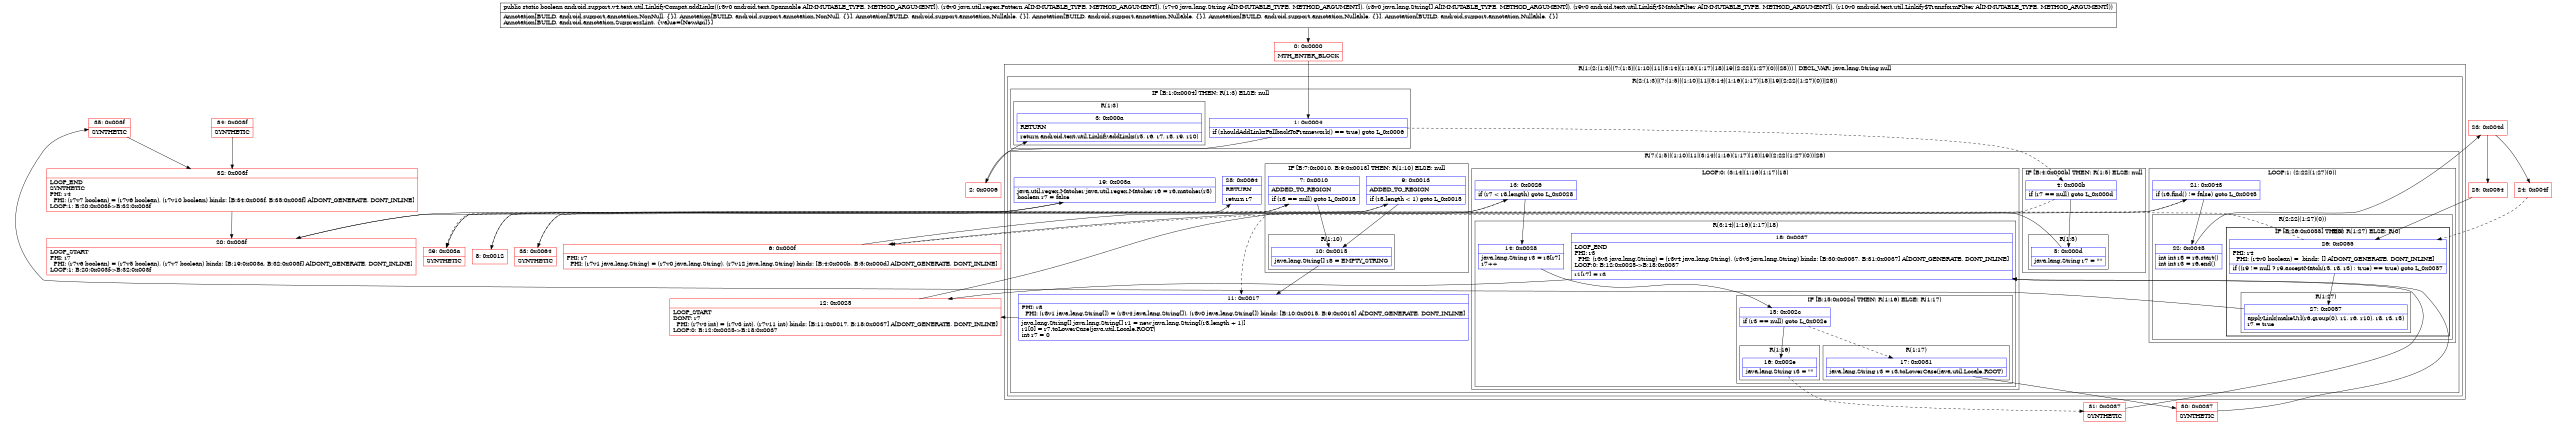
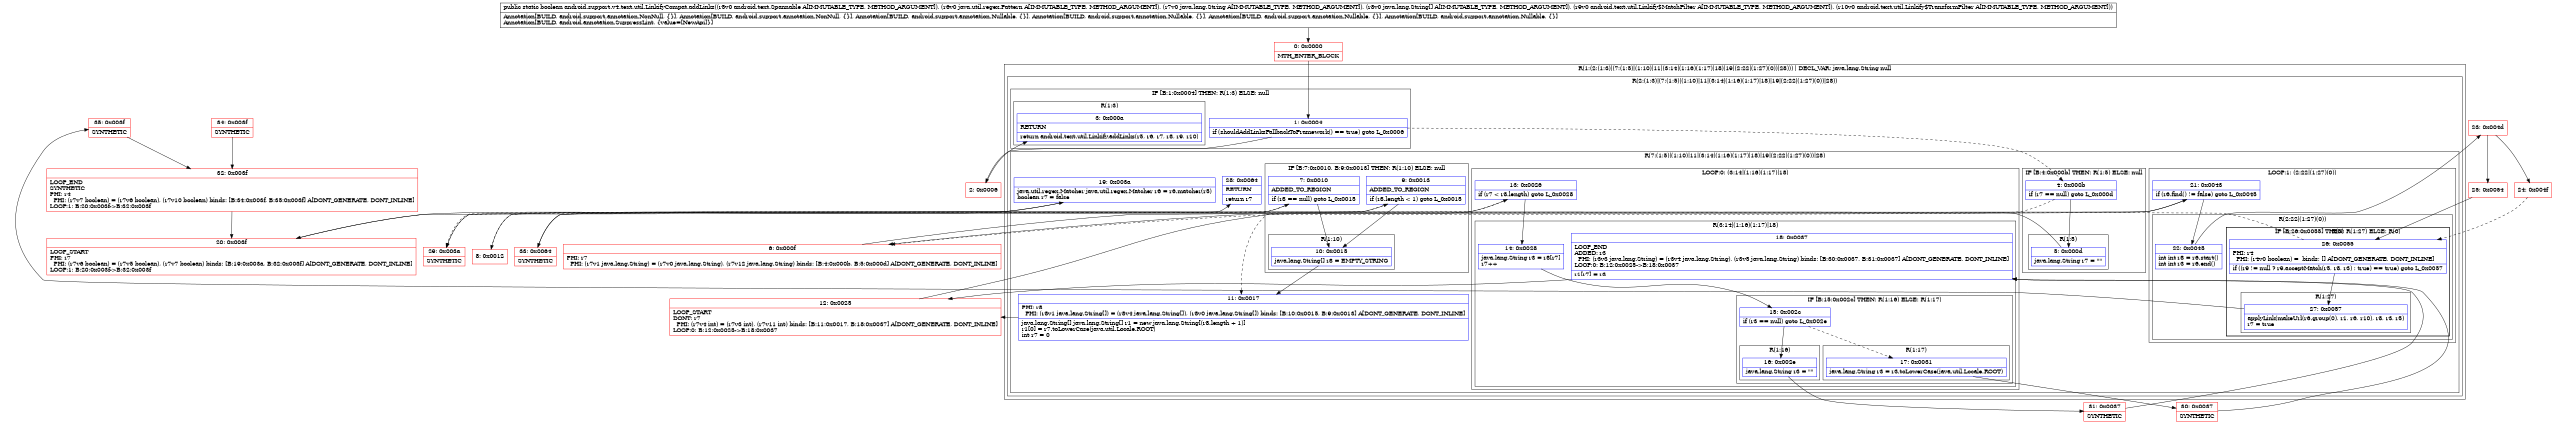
  digraph {
    node [color=blue shape=record]
    n1 [label="{3\:\ 0x000a|RETURN\l|return android.text.util.Linkify.addLinks(r5, r6, r7, r8, r9, r10)\l}"]
    n2 [label="{1\:\ 0x0004|if (shouldAddLinksFallbackToFramework() == true) goto L_0x0006\l}"]
    n3 [label="{5\:\ 0x000d|java.lang.String r7 = \"\"\l}"]
    n4 [label="{4\:\ 0x000b|if (r7 == null) goto L_0x000d\l}"]
    n5 [label="{10\:\ 0x0015|java.lang.String[] r8 = EMPTY_STRING\l}"]
    n6 [label="{7\:\ 0x0010|ADDED_TO_REGION\l|if (r8 == null) goto L_0x0015\l}"]
    n7 [label="{9\:\ 0x0013|ADDED_TO_REGION\l|if (r8.length \< 1) goto L_0x0015\l}"]
    n8 [label="{16\:\ 0x002e|java.lang.String r3 = \"\"\l}"]
    n9 [label="{17\:\ 0x0031|java.lang.String r3 = r3.toLowerCase(java.util.Locale.ROOT)\l}"]
    n10 [label="{15\:\ 0x002c|if (r3 == null) goto L_0x002e\l}"]
    n11 [label="{14\:\ 0x0028|java.lang.String r3 = r8[r7]\lr7++\l}"]
-   n12 [label="{18\:\ 0x0037|LOOP_END\lPHI: r3 \l  PHI: (r3v3 java.lang.String) = (r3v4 java.lang.String), (r3v5 java.lang.String) binds: [B:30:0x0037, B:31:0x0037] A[DONT_GENERATE, DONT_INLINE]\lLOOP:0: B:12:0x0025\-\>B:18:0x0037\l|r1[r7] = r3\l}"]
+   n12 [label="{18\:\ 0x0037|LOOP_END\lADDED: r3 \l  PHI: (r3v3 java.lang.String) = (r3v4 java.lang.String), (r3v5 java.lang.String) binds: [B:30:0x0037, B:31:0x0037] A[DONT_GENERATE, DONT_INLINE]\lLOOP:0: B:12:0x0025\-\>B:18:0x0037\l|r1[r7] = r3\l}"]
    n13 [label="{13\:\ 0x0026|if (r7 \< r8.length) goto L_0x0028\l}"]
    n14 [label="{27\:\ 0x0057|applyLink(makeUrl(r6.group(0), r1, r6, r10), r8, r3, r5)\lr7 = true\l}"]
    n15 [label="{26\:\ 0x0055|PHI: r4 \l  PHI: (r4v0 boolean) =  binds: [] A[DONT_GENERATE, DONT_INLINE]\l|if ((r9 != null ? r9.acceptMatch(r5, r8, r3) : true) == true) goto L_0x0057\l}"]
    n16 [label="{22\:\ 0x0045|int int r8 = r6.start()\lint int r3 = r6.end()\l}"]
    n17 [label="{21\:\ 0x0043|if (r6.find() != false) goto L_0x0045\l}"]
    n18 [label="{11\:\ 0x0017|PHI: r8 \l  PHI: (r8v1 java.lang.String[]) = (r8v4 java.lang.String[]), (r8v0 java.lang.String[]) binds: [B:10:0x0015, B:9:0x0013] A[DONT_GENERATE, DONT_INLINE]\l|java.lang.String[] java.lang.String[] r1 = new java.lang.String[(r8.length + 1)]\lr1[0] = r7.toLowerCase(java.util.Locale.ROOT)\lint r7 = 0\l}"]
    n19 [label="{19\:\ 0x003a|java.util.regex.Matcher java.util.regex.Matcher r6 = r6.matcher(r5)\lboolean r7 = false\l}"]
    n20 [label="{28\:\ 0x0064|RETURN\l|return r7\l}"]
    n21 [color=red label="{2\:\ 0x0006}"]
    n22 [color=red label="{6\:\ 0x000f|PHI: r7 \l  PHI: (r7v1 java.lang.String) = (r7v0 java.lang.String), (r7v12 java.lang.String) binds: [B:4:0x000b, B:5:0x000d] A[DONT_GENERATE, DONT_INLINE]\l}"]
    n23 [color=red label="{8\:\ 0x0012}"]
    n24 [color=red label="{31\:\ 0x0037|SYNTHETIC\l}"]
    n25 [color=red label="{30\:\ 0x0037|SYNTHETIC\l}"]
    n26 [color=red label="{12\:\ 0x0025|LOOP_START\lDONT: r7 \l  PHI: (r7v4 int) = (r7v3 int), (r7v11 int) binds: [B:11:0x0017, B:18:0x0037] A[DONT_GENERATE, DONT_INLINE]\lLOOP:0: B:12:0x0025\-\>B:18:0x0037\l}"]
    n27 [color=red label="{29\:\ 0x003a|SYNTHETIC\l}"]
    n28 [color=red label="{35\:\ 0x003f|SYNTHETIC\l}"]
    n29 [color=red label="{23\:\ 0x004d}"]
    n30 [color=red label="{33\:\ 0x0064|SYNTHETIC\l}"]
    n31 [color=red label="{20\:\ 0x003f|LOOP_START\lPHI: r7 \l  PHI: (r7v6 boolean) = (r7v5 boolean), (r7v7 boolean) binds: [B:19:0x003a, B:32:0x003f] A[DONT_GENERATE, DONT_INLINE]\lLOOP:1: B:20:0x003f\-\>B:32:0x003f\l}"]
    n32 [color=red label="{24\:\ 0x004f}"]
    n33 [color=red label="{25\:\ 0x0054}"]
    n34 [color=red label="{34\:\ 0x003f|SYNTHETIC\l}"]
    n35 [color=red label="{32\:\ 0x003f|LOOP_END\lSYNTHETIC\lPHI: r4 \l  PHI: (r7v7 boolean) = (r7v6 boolean), (r7v10 boolean) binds: [B:34:0x003f, B:35:0x003f] A[DONT_GENERATE, DONT_INLINE]\lLOOP:1: B:20:0x003f\-\>B:32:0x003f\l}"]
    n36 [color=red label="{0\:\ 0x0000|MTH_ENTER_BLOCK\l}"]
    n37 [label="{public static boolean android.support.v4.text.util.LinkifyCompat.addLinks((r5v0 android.text.Spannable A[IMMUTABLE_TYPE, METHOD_ARGUMENT]), (r6v0 java.util.regex.Pattern A[IMMUTABLE_TYPE, METHOD_ARGUMENT]), (r7v0 java.lang.String A[IMMUTABLE_TYPE, METHOD_ARGUMENT]), (r8v0 java.lang.String[] A[IMMUTABLE_TYPE, METHOD_ARGUMENT]), (r9v0 android.text.util.Linkify$MatchFilter A[IMMUTABLE_TYPE, METHOD_ARGUMENT]), (r10v0 android.text.util.Linkify$TransformFilter A[IMMUTABLE_TYPE, METHOD_ARGUMENT]))  | Annotation[BUILD, android.support.annotation.NonNull, \{\}], Annotation[BUILD, android.support.annotation.NonNull, \{\}], Annotation[BUILD, android.support.annotation.Nullable, \{\}], Annotation[BUILD, android.support.annotation.Nullable, \{\}], Annotation[BUILD, android.support.annotation.Nullable, \{\}], Annotation[BUILD, android.support.annotation.Nullable, \{\}]\lAnnotation[BUILD, android.annotation.SuppressLint, \{value=[NewApi]\}]\l}" color=""]
    subgraph cluster_1 {
      label="R(1:(2:(1:3)|(7:(1:5)|(1:10)|11|(3:14|(1:16)(1:17)|18)|19|(2:22|(1:27)(0))|28))) | DECL_VAR: java.lang.String null\l"
      subgraph cluster_2 {
        label="R(2:(1:3)|(7:(1:5)|(1:10)|11|(3:14|(1:16)(1:17)|18)|19|(2:22|(1:27)(0))|28))"
        subgraph cluster_3 {
          label="IF [B:1:0x0004] THEN: R(1:3) ELSE: null"
          n2
          subgraph cluster_4 {
            label="R(1:3)"
            n1
          }
        }
        subgraph cluster_5 {
          label="R(7:(1:5)|(1:10)|11|(3:14|(1:16)(1:17)|18)|19|(2:22|(1:27)(0))|28)"
          n18
          n19
          n20
          subgraph cluster_6 {
            label="IF [B:4:0x000b] THEN: R(1:5) ELSE: null"
            n4
            subgraph cluster_7 {
              label="R(1:5)"
              n3
            }
          }
          subgraph cluster_8 {
            label="IF [B:7:0x0010, B:9:0x0013] THEN: R(1:10) ELSE: null"
            n6
            n7
            subgraph cluster_9 {
              label="R(1:10)"
              n5
            }
          }
          subgraph cluster_10 {
            label="LOOP:0: (3:14|(1:16)(1:17)|18)"
            n13
            subgraph cluster_11 {
              label="R(3:14|(1:16)(1:17)|18)"
              n11
              n12
              subgraph cluster_12 {
                label="IF [B:15:0x002c] THEN: R(1:16) ELSE: R(1:17)"
                n10
                subgraph cluster_13 {
                  label="R(1:16)"
                  n8
                }
                subgraph cluster_14 {
                  label="R(1:17)"
                  n9
                }
              }
            }
          }
          subgraph cluster_15 {
            label="LOOP:1: (2:22|(1:27)(0))"
            n17
            subgraph cluster_16 {
              label="R(2:22|(1:27)(0))"
              n16
              subgraph cluster_17 {
                label="IF [B:26:0x0055] THEN: R(1:27) ELSE: R(0)"
                n15
                subgraph cluster_18 {
                  label="R(1:27)"
                  n14
                }
                subgraph cluster_19 {
                  label="R(0)"
                }
              }
            }
          }
        }
      }
    }
    n2 -> n4 [style=dashed]
    n2 -> n21
    n3 -> n22
    n4 -> n3
    n4 -> n22 [style=dashed]
    n5 -> n18
    n6 -> n5
    n6 -> n23 [style=dashed]
    n7 -> n5
    n7 -> n18 [style=dashed]
-   n8 -> n24 [style=dashed]
+   n8 -> n24
    n9 -> n25
    n10 -> n8
    n10 -> n9 [style=dashed]
    n11 -> n10
    n12 -> n26
    n13 -> n11
    n13 -> n27 [style=dashed]
    n14 -> n28
    n15 -> n14
    n15 -> n27 [style=dashed]
    n16 -> n29
    n17 -> n16
-   n17 -> n30 [style=dashed]
+   n17 -> n30 [style=solid]
    n18 -> n26
    n19 -> n31
    n21 -> n1
    n22 -> n6
    n23 -> n7
    n24 -> n12
    n25 -> n12
    n26 -> n13
    n27 -> n19
    n28 -> n35
    n29 -> n32
    n29 -> n33
    n30 -> n20
    n31 -> n17
    n32 -> n15 [style=dashed]
    n33 -> n15
    n34 -> n35
    n35 -> n31
    n36 -> n2
    n37 -> n36
  }
